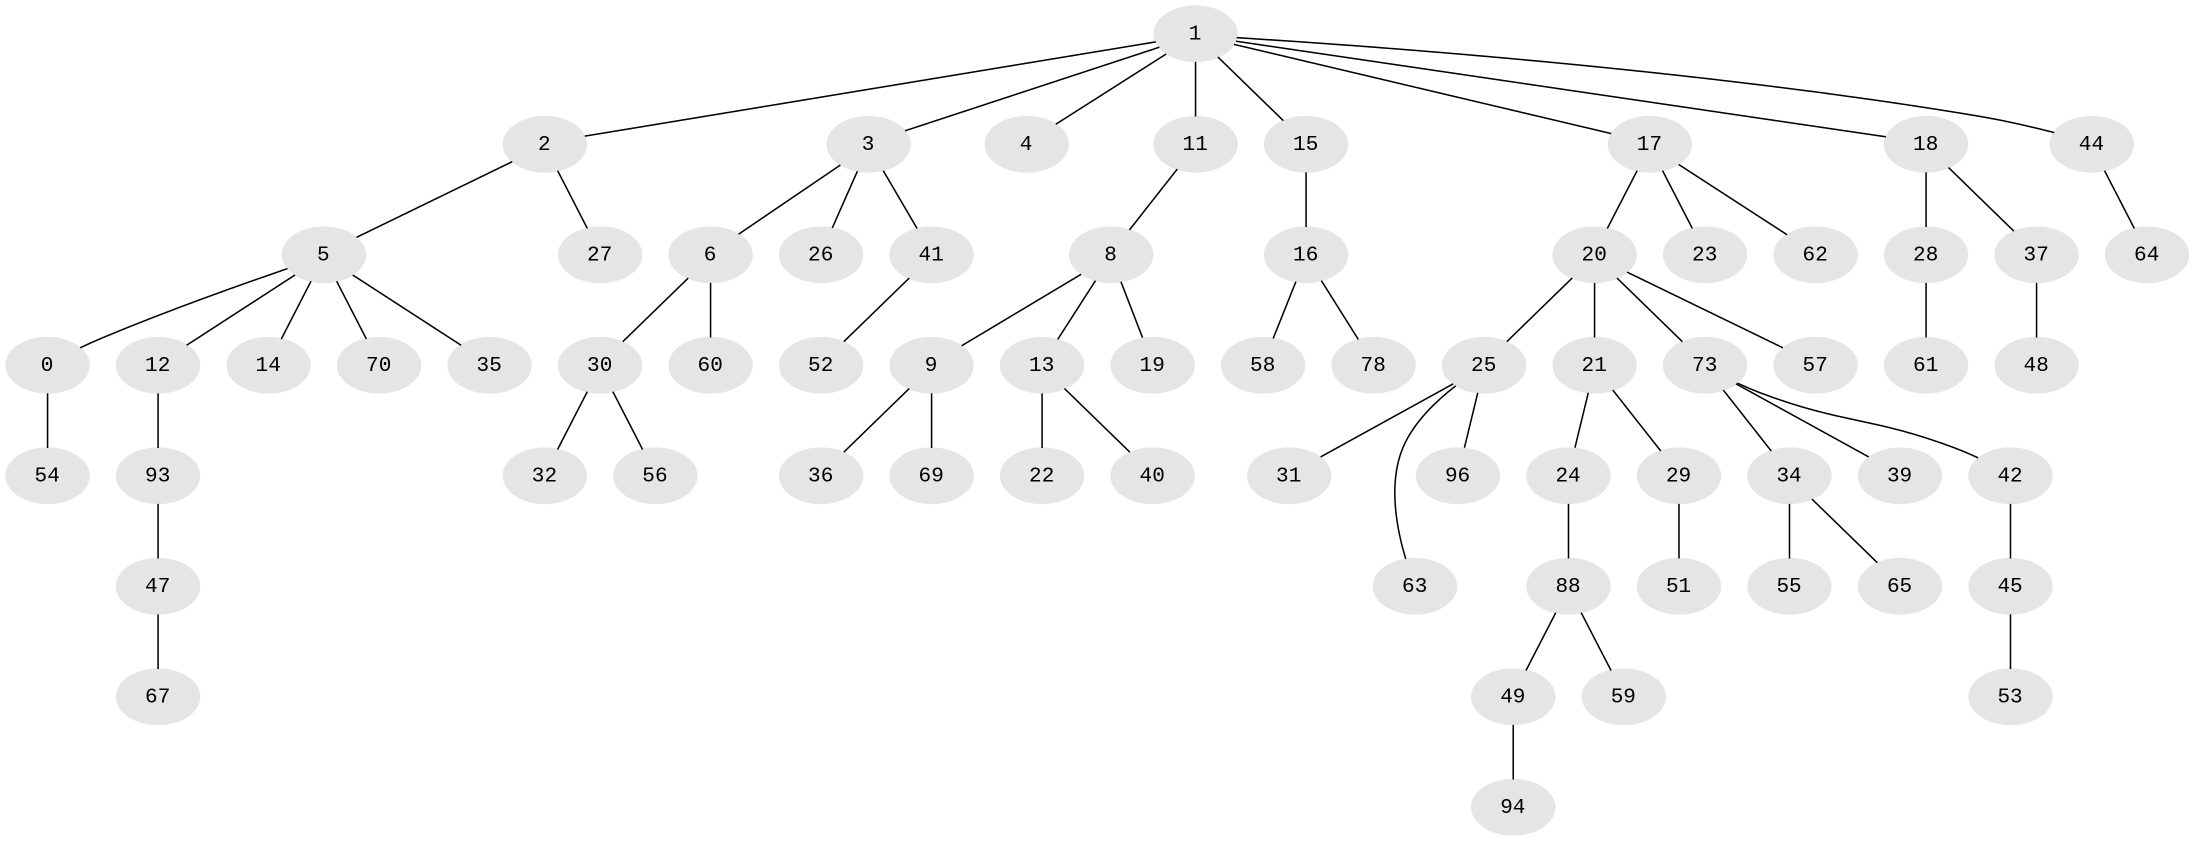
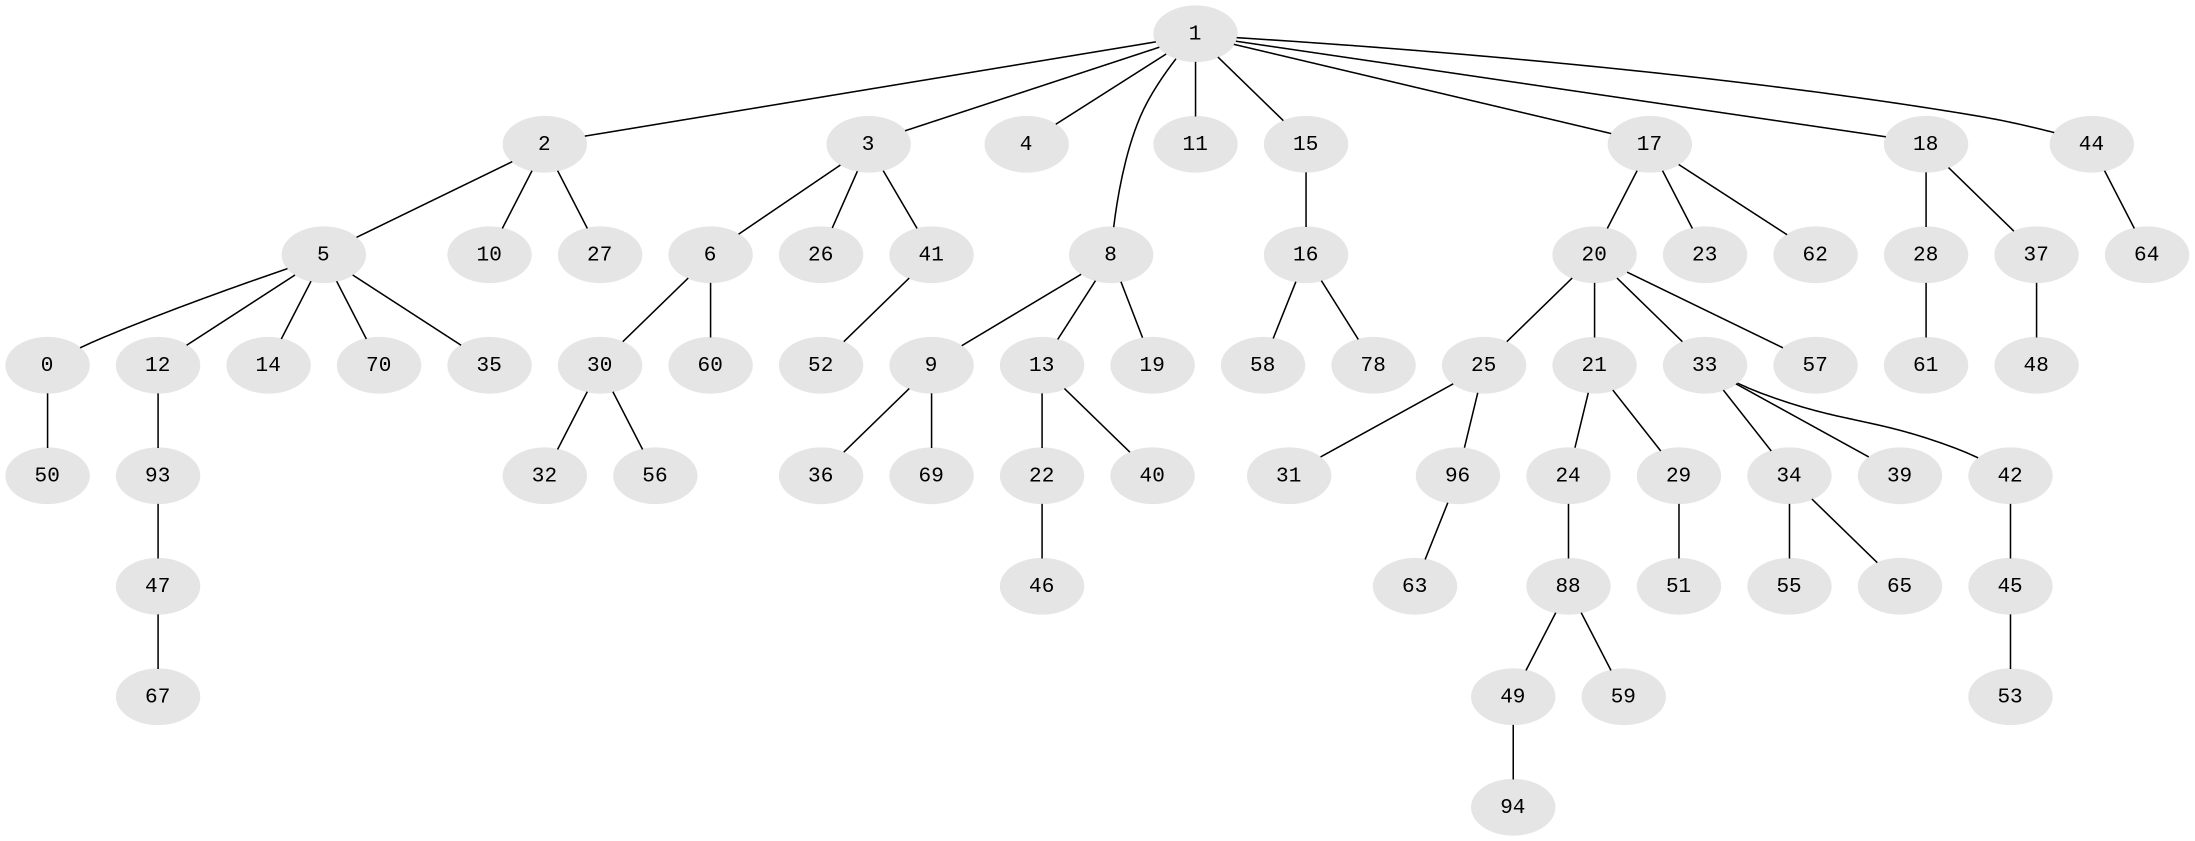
  graph {
    fontname="Liberation Mono"
    node [color=gray90 fontname="Liberation Mono" style=filled]
    edge [fontname="Liberation Mono"]
    1
    2
    3
    4
    8
    11
    15
    17
    18
    44
    5
+   10
    27
    6
    26
    41
    9
    13
    19
    16
    20
    23
    62
    28
    37
    64
    n27 [label=0]
    12
    14
    70
    35
    30
    60
    52
-   50 [label=54]
+   50
    n36 [label=93]
    32
    56
    36
    69
    22
    40
    47
+   46
    58
    n46 [label=78]
    25
    21
-   33 [label=73]
+   33
    57
    31
    63
    n53 [label=96]
    61
    48
    24
    29
    34
    39
    42
    n61 [label=88]
    51
    49
    59
    55
    65
    45
    n68 [label=94]
    53
    67
    1 -- 2
    1 -- 3
    1 -- 4
-   11 -- 8
+   1 -- 8
    1 -- 11
    1 -- 15
    1 -- 17
    1 -- 18
    1 -- 44
    2 -- 5
+   2 -- 10
    2 -- 27
    3 -- 6
    3 -- 26
    3 -- 41
    8 -- 9
    8 -- 13
    8 -- 19
    15 -- 16
    17 -- 20
    17 -- 23
    17 -- 62
    18 -- 28
    18 -- 37
    44 -- 64
    5 -- n27
    5 -- 12
    5 -- 14
    5 -- 70
    5 -- 35
    6 -- 30
    6 -- 60
    41 -- 52
    9 -- 36
    9 -- 69
    13 -- 22
    13 -- 40
    16 -- 58
    16 -- n46
    20 -- 25
    20 -- 21
    20 -- 33
    20 -- 57
    28 -- 61
    37 -- 48
    n27 -- 50
    12 -- n36
    30 -- 32
    30 -- 56
    n36 -- 47
+   22 -- 46
    47 -- 67
    25 -- 31
-   25 -- 63
+   n53 -- 63
    25 -- n53
    21 -- 24
    21 -- 29
    33 -- 34
    33 -- 39
    33 -- 42
    24 -- n61
    29 -- 51
    34 -- 55
    34 -- 65
    42 -- 45
    n61 -- 49
    n61 -- 59
    49 -- n68
    45 -- 53
  }
